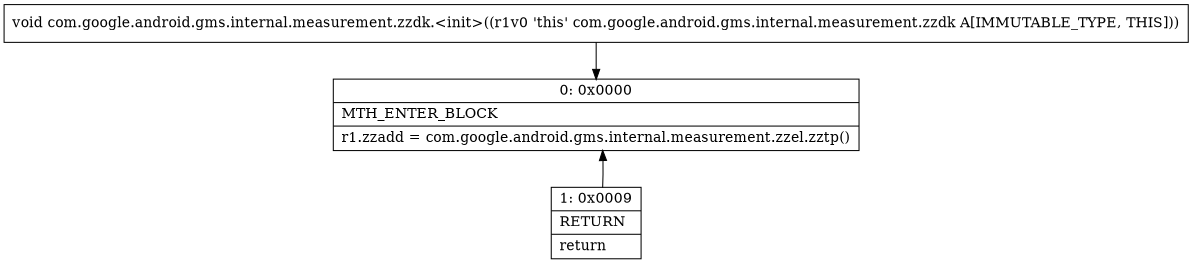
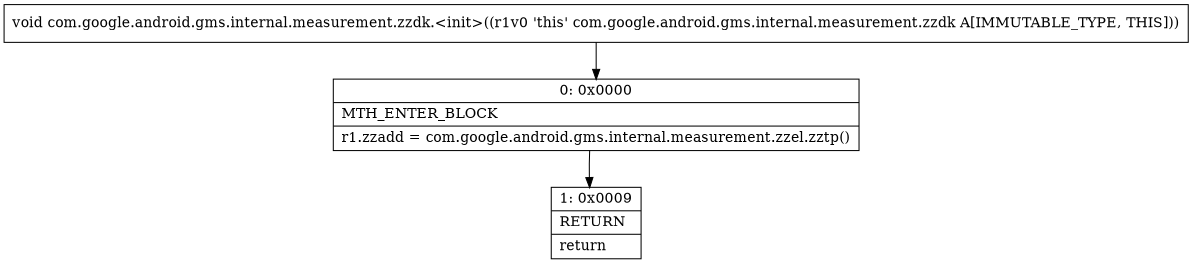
  digraph {
    node [shape=record]
    n1 [label="{0\:\ 0x0000|MTH_ENTER_BLOCK\l|r1.zzadd = com.google.android.gms.internal.measurement.zzel.zztp()\l}"]
    n2 [label="{1\:\ 0x0009|RETURN\l|return\l}"]
    n3 [label="{void com.google.android.gms.internal.measurement.zzdk.\<init\>((r1v0 'this' com.google.android.gms.internal.measurement.zzdk A[IMMUTABLE_TYPE, THIS])) }"]
-   n2 -> n1
+   n1 -> n2
    n3 -> n1
  }
